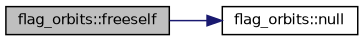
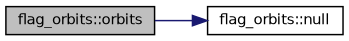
  digraph {
    rankdir=LR
    node [color=black fontname=Helvetica fontsize=10 shape=record style=filled]
-   n1 [fillcolor=grey75 fontcolor=black height=0.2 label="flag_orbits::freeself" width=0.4]
+   n1 [fillcolor=grey75 fontcolor=black height=0.2 label="flag_orbits::orbits" width=0.4]
    n2 [fillcolor=white height=0.2 label="flag_orbits::null" width=0.4]
    n1 -> n2 [color=midnightblue fontname=Helvetica fontsize=10 labelfontname=Helvetica labelfontsize=10 style=solid]
  }
